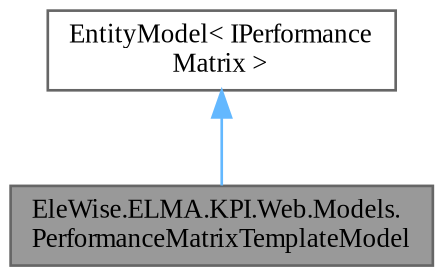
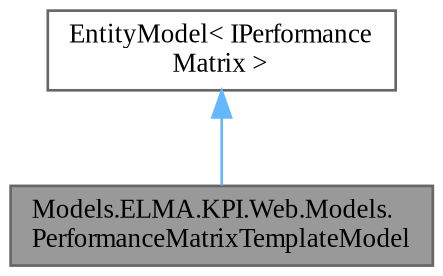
  digraph {
    fontname="Liberation Serif"
    node [color=gray40 fontname="Liberation Serif" fontsize=10 shape=box style=filled]
-   n1 [fillcolor=grey60 fontcolor=black height=0.2 label="EleWise.ELMA.KPI.Web.Models.\lPerformanceMatrixTemplateModel" width=0.4]
+   n1 [fillcolor=grey60 fontcolor=black height=0.2 label="Models.ELMA.KPI.Web.Models.\lPerformanceMatrixTemplateModel" width=0.4]
    n2 [fillcolor=white height=0.2 label="EntityModel\< IPerformance\lMatrix \>" width=0.4]
    n2 -> n1 [color=steelblue1 dir=back fontname="Liberation Serif" fontsize=10 labelfontname=Helvetica labelfontsize=10 style=solid]
  }
